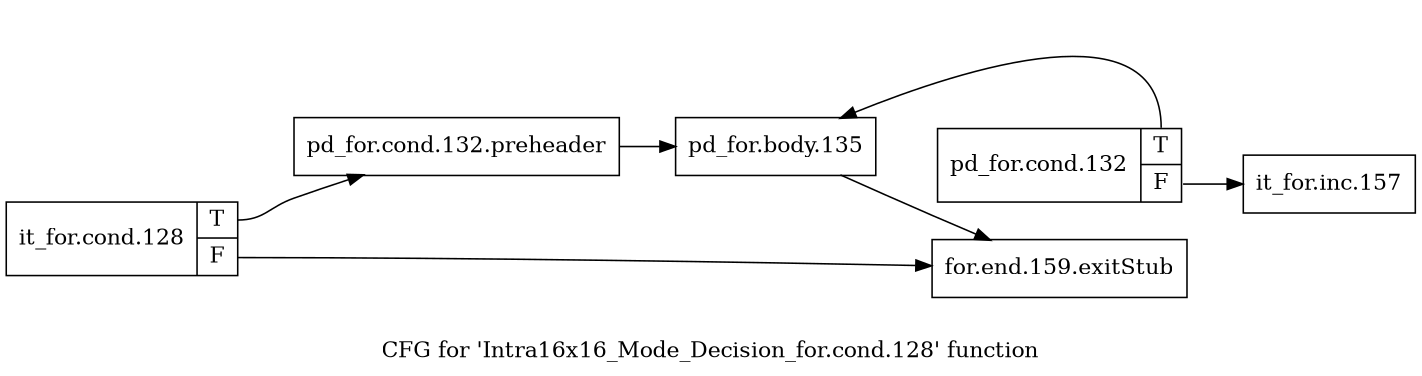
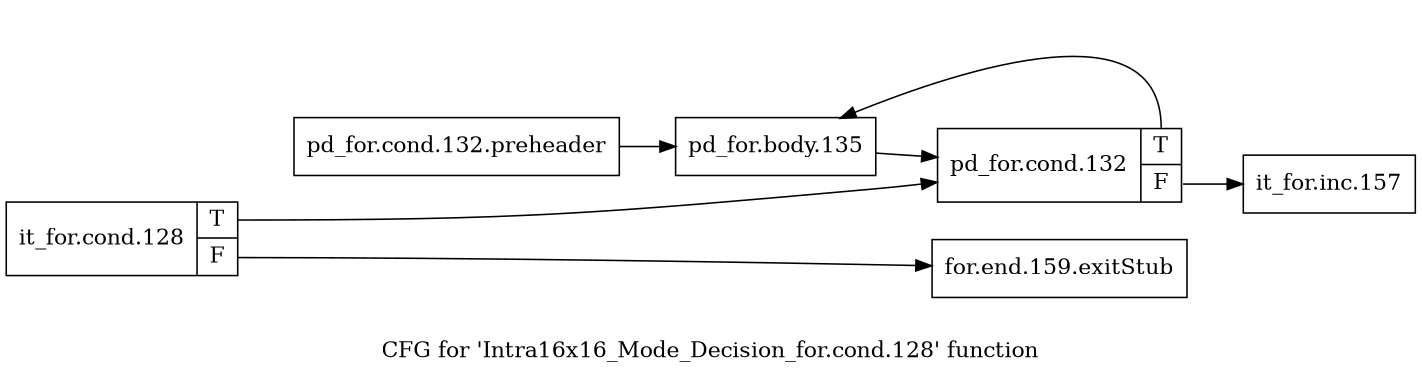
  digraph {
    label="CFG for 'Intra16x16_Mode_Decision_for.cond.128' function"
    rankdir=LR
    node [shape=record]
    n1 [label="{it_for.cond.128|{<s0>T|<s1>F}}"]
    n2 [label="{for.end.159.exitStub}"]
    n3 [label="{pd_for.cond.132.preheader}"]
    n4 [label="{pd_for.body.135}"]
    n5 [label="{pd_for.cond.132|{<s0>T|<s1>F}}"]
    n6 [label="{it_for.inc.157}"]
    n1 -> n2 [tailport=s1]
-   n1 -> n3 [tailport=s0]
+   n1 -> n5 [tailport=s0]
    n3 -> n4
-   n4 -> n2
+   n4 -> n5
    n5 -> n4 [tailport=s0]
    n5 -> n6 [tailport=s1]
  }
